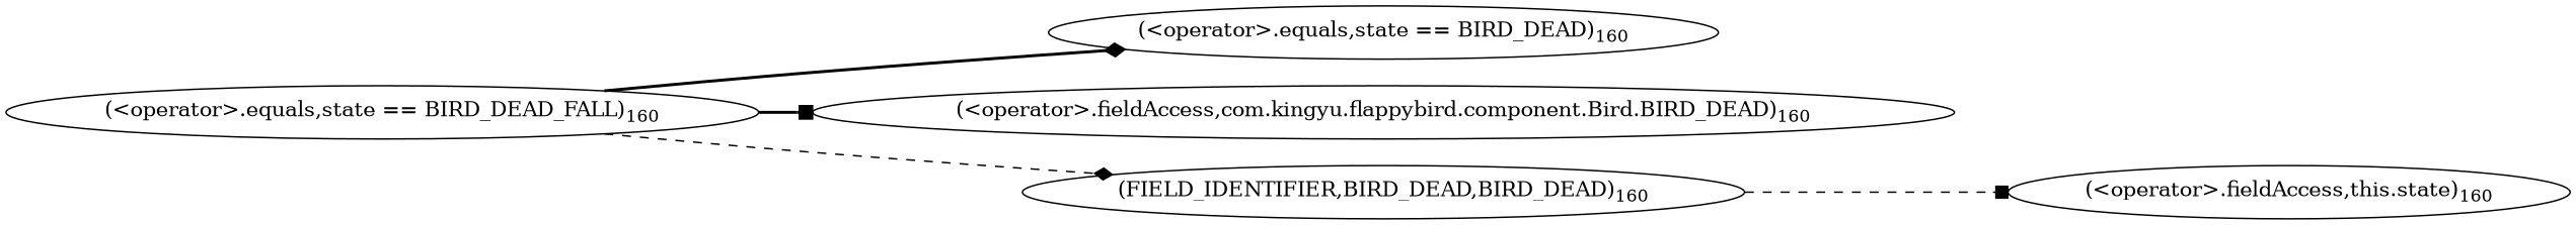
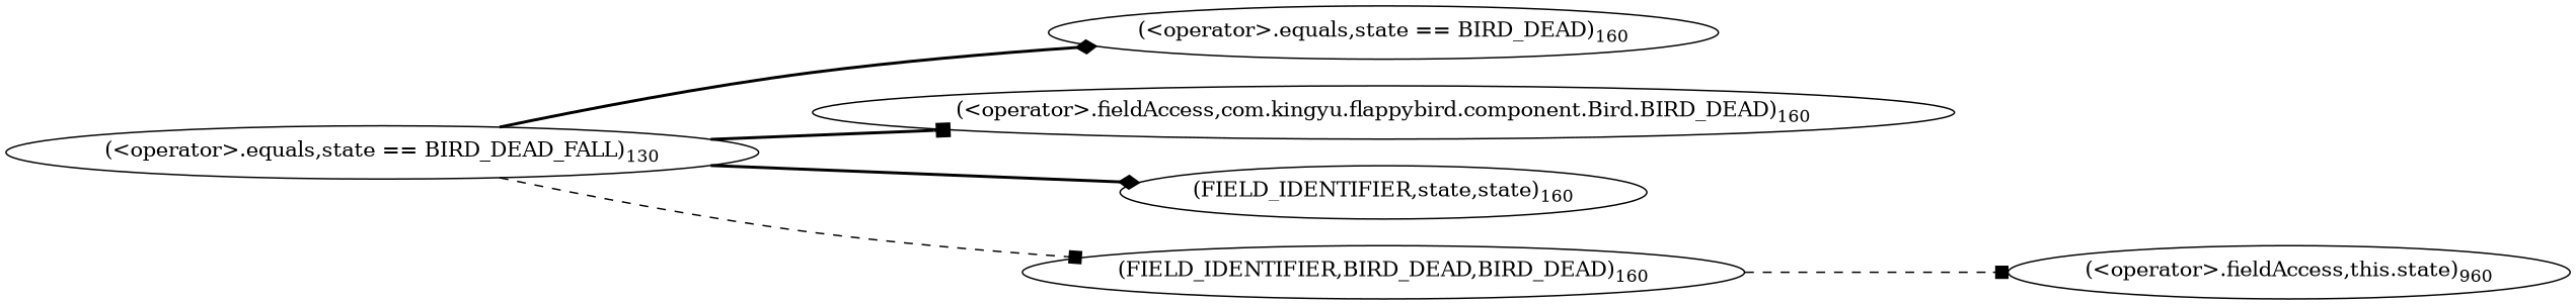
  digraph {
    rankdir=LR
    edge [arrowhead=box style=bold]
-   n1 [label=<(&lt;operator&gt;.equals,state == BIRD_DEAD_FALL)<SUB>160</SUB>>]
+   n1 [label=<(&lt;operator&gt;.equals,state == BIRD_DEAD_FALL)<SUB>130</SUB>>]
    n2 [label=<(&lt;operator&gt;.equals,state == BIRD_DEAD)<SUB>160</SUB>>]
    n3 [label=<(&lt;operator&gt;.fieldAccess,com.kingyu.flappybird.component.Bird.BIRD_DEAD)<SUB>160</SUB>>]
+   n4 [label=<(FIELD_IDENTIFIER,state,state)<SUB>160</SUB>>]
    n5 [label=<(FIELD_IDENTIFIER,BIRD_DEAD,BIRD_DEAD)<SUB>160</SUB>>]
-   n6 [label=<(&lt;operator&gt;.fieldAccess,this.state)<SUB>160</SUB>>]
+   n6 [label=<(&lt;operator&gt;.fieldAccess,this.state)<SUB>960</SUB>>]
    n1 -> n2 [arrowhead=diamond]
    n1 -> n3
-   n1 -> n5 [arrowhead=diamond style=dashed]
+   n1 -> n4 [arrowhead=diamond]
+   n1 -> n5 [style=dashed]
    n5 -> n6 [style=dashed]
  }
